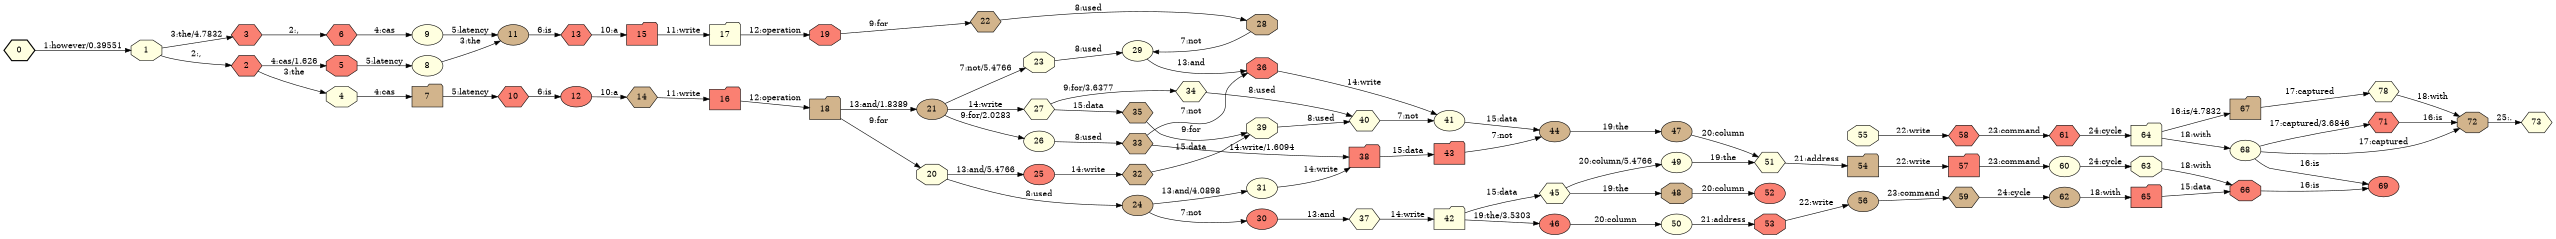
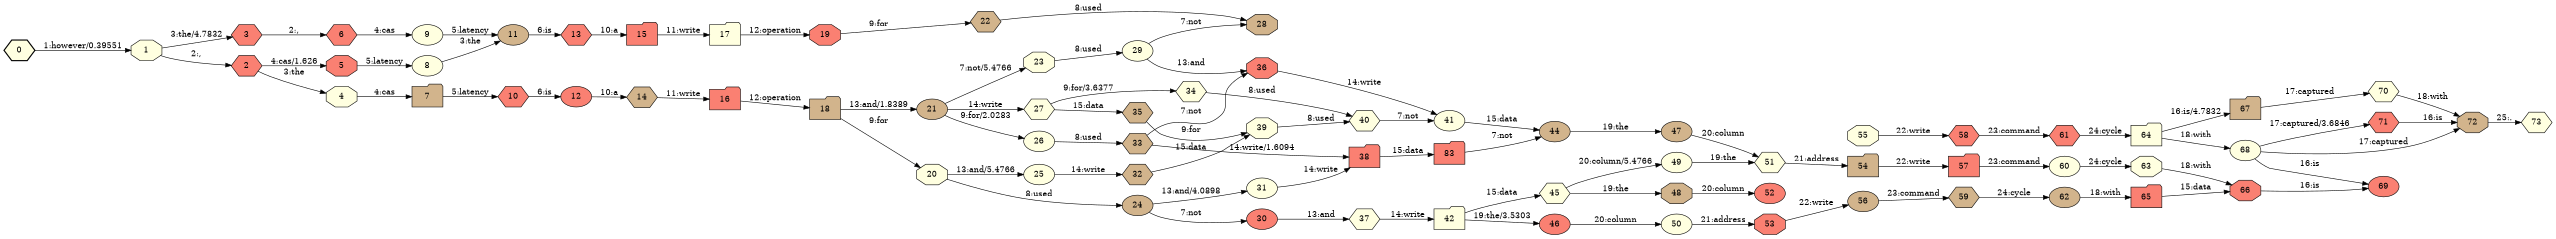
  digraph {
    nodesep=0.25
    rankdir=LR
    ranksep=0.4
    node [fillcolor=lightyellow fontsize=14 shape=hexagon style="solid,filled"]
    edge [fontsize=14]
    n1 [label=0 style="bold,filled"]
    n2 [label=1 shape=octagon]
    n3 [fillcolor=salmon label=2]
    n4 [fillcolor=salmon label=3]
    n5 [label=4 shape=octagon]
    n6 [fillcolor=salmon label=5 shape=octagon]
    n7 [fillcolor=salmon label=6]
    n8 [fillcolor=tan label=7 shape=folder]
    n9 [label=8 shape=ellipse]
    n10 [label=9 shape=ellipse]
    n11 [fillcolor=salmon label=10]
    n12 [fillcolor=tan label=11 shape=ellipse]
    n13 [fillcolor=salmon label=12 shape=ellipse]
    n14 [fillcolor=salmon label=13]
    n15 [fillcolor=tan label=14]
    n16 [fillcolor=salmon label=15 shape=folder]
    n17 [fillcolor=salmon label=16 shape=folder]
    n18 [label=17 shape=folder]
    n19 [fillcolor=tan label=18 shape=folder]
    n20 [fillcolor=salmon label=19 shape=octagon]
    n21 [label=20 shape=octagon]
    n22 [fillcolor=tan label=21 shape=ellipse]
    n23 [fillcolor=tan label=22]
    n24 [fillcolor=tan label=24 shape=ellipse]
-   n25 [fillcolor=salmon label=25 shape=ellipse]
+   n25 [label=25 shape=ellipse]
    n26 [label=23 shape=octagon]
    n27 [label=26 shape=ellipse]
    n28 [label=27]
    n29 [fillcolor=tan label=28 shape=octagon]
    n30 [label=29 shape=ellipse]
    n31 [fillcolor=salmon label=30 shape=ellipse]
    n32 [label=31 shape=ellipse]
    n33 [fillcolor=tan label=32]
    n34 [fillcolor=tan label=33]
    n35 [label=34]
    n36 [fillcolor=tan label=35]
    n37 [fillcolor=salmon label=36 shape=octagon]
    n38 [label=37]
    n39 [fillcolor=salmon label=38 shape=folder]
    n40 [label=39 shape=octagon]
    n41 [label=40]
    n42 [label=41 shape=ellipse]
    n43 [label=42 shape=folder]
-   n44 [fillcolor=salmon label=43 shape=folder]
+   n44 [fillcolor=salmon label=83 shape=folder]
    n45 [fillcolor=tan label=44 shape=ellipse]
    n46 [fillcolor=salmon label=46 shape=ellipse]
    n47 [label=45]
    n48 [fillcolor=tan label=47 shape=ellipse]
    n49 [label=50 shape=ellipse]
    n50 [fillcolor=tan label=48 shape=octagon]
    n51 [label=49 shape=ellipse]
    n52 [label=51]
    n53 [fillcolor=salmon label=53 shape=octagon]
    n54 [fillcolor=salmon label=52 shape=ellipse]
    n55 [fillcolor=tan label=54 shape=folder]
    n56 [fillcolor=tan label=56 shape=ellipse]
    n57 [fillcolor=salmon label=57 shape=folder]
    n58 [label=55 shape=octagon]
    n59 [fillcolor=salmon label=58]
    n60 [fillcolor=tan label=59]
    n61 [label=60 shape=ellipse]
    n62 [fillcolor=salmon label=61]
    n63 [fillcolor=tan label=62 shape=ellipse]
    n64 [label=63 shape=octagon]
    n65 [label=64 shape=folder]
    n66 [fillcolor=salmon label=65 shape=folder]
    n67 [fillcolor=salmon label=66 shape=octagon]
    n68 [fillcolor=tan label=67 shape=folder]
    n69 [label=68 shape=ellipse]
    n70 [fillcolor=salmon label=69 shape=ellipse]
-   n71 [label=78]
+   n71 [label=70]
    n72 [fillcolor=salmon label=71]
    n73 [fillcolor=tan label=72 shape=octagon]
    n74 [label=73]
    n1 -> n2 [label="1:however/0.39551"]
    n2 -> n3 [label="2:,"]
    n2 -> n4 [label="3:the/4.7832"]
    n3 -> n5 [label="3:the"]
    n3 -> n6 [label="4:cas/1.626"]
    n4 -> n7 [label="2:,"]
    n5 -> n8 [label="4:cas"]
    n6 -> n9 [label="5:latency"]
    n7 -> n10 [label="4:cas"]
    n8 -> n11 [label="5:latency"]
    n9 -> n12 [label="3:the"]
    n10 -> n12 [label="5:latency"]
    n11 -> n13 [label="6:is"]
    n12 -> n14 [label="6:is"]
    n13 -> n15 [label="10:a"]
    n14 -> n16 [label="10:a"]
    n15 -> n17 [label="11:write"]
    n16 -> n18 [label="11:write"]
    n17 -> n19 [label="12:operation"]
    n18 -> n20 [label="12:operation"]
    n19 -> n21 [label="9:for"]
    n19 -> n22 [label="13:and/1.8389"]
    n20 -> n23 [label="9:for"]
    n21 -> n24 [label="8:used"]
    n21 -> n25 [label="13:and/5.4766"]
    n22 -> n26 [label="7:not/5.4766"]
    n22 -> n27 [label="9:for/2.0283"]
    n22 -> n28 [label="14:write"]
    n23 -> n29 [label="8:used"]
    n24 -> n31 [label="7:not"]
    n24 -> n32 [label="13:and/4.0898"]
    n25 -> n33 [label="14:write"]
    n26 -> n30 [label="8:used"]
    n27 -> n34 [label="8:used"]
    n28 -> n35 [label="9:for/3.6377"]
    n28 -> n36 [label="15:data"]
-   n29 -> n30 [label="7:not"]
+   n30 -> n29 [label="7:not"]
    n30 -> n37 [label="13:and"]
    n31 -> n38 [label="13:and"]
    n32 -> n39 [label="14:write"]
    n33 -> n40 [label="15:data"]
    n34 -> n37 [label="7:not"]
    n34 -> n39 [label="14:write/1.6094"]
    n35 -> n41 [label="8:used"]
    n36 -> n40 [label="9:for"]
    n37 -> n42 [label="14:write"]
    n38 -> n43 [label="14:write"]
    n39 -> n44 [label="15:data"]
    n40 -> n41 [label="8:used"]
    n41 -> n42 [label="7:not"]
    n42 -> n45 [label="15:data"]
    n43 -> n46 [label="19:the/3.5303"]
    n43 -> n47 [label="15:data"]
    n44 -> n45 [label="7:not"]
    n45 -> n48 [label="19:the"]
    n46 -> n49 [label="20:column"]
    n47 -> n50 [label="19:the"]
    n47 -> n51 [label="20:column/5.4766"]
    n48 -> n52 [label="20:column"]
    n49 -> n53 [label="21:address"]
    n50 -> n54 [label="20:column"]
    n51 -> n52 [label="19:the"]
    n52 -> n55 [label="21:address"]
    n53 -> n56 [label="22:write"]
    n55 -> n57 [label="22:write"]
    n56 -> n60 [label="23:command"]
    n57 -> n61 [label="23:command"]
    n58 -> n59 [label="22:write"]
    n59 -> n62 [label="23:command"]
    n60 -> n63 [label="24:cycle"]
    n61 -> n64 [label="24:cycle"]
    n62 -> n65 [label="24:cycle"]
    n63 -> n66 [label="18:with"]
    n64 -> n67 [label="18:with"]
    n65 -> n68 [label="16:is/4.7832"]
    n65 -> n69 [label="18:with"]
    n66 -> n67 [label="15:data"]
    n67 -> n70 [label="16:is"]
    n68 -> n71 [label="17:captured"]
    n69 -> n70 [label="16:is"]
    n69 -> n72 [label="17:captured/3.6846"]
    n69 -> n73 [label="17:captured"]
    n71 -> n73 [label="18:with"]
    n72 -> n73 [label="16:is"]
    n73 -> n74 [label="25:."]
  }
